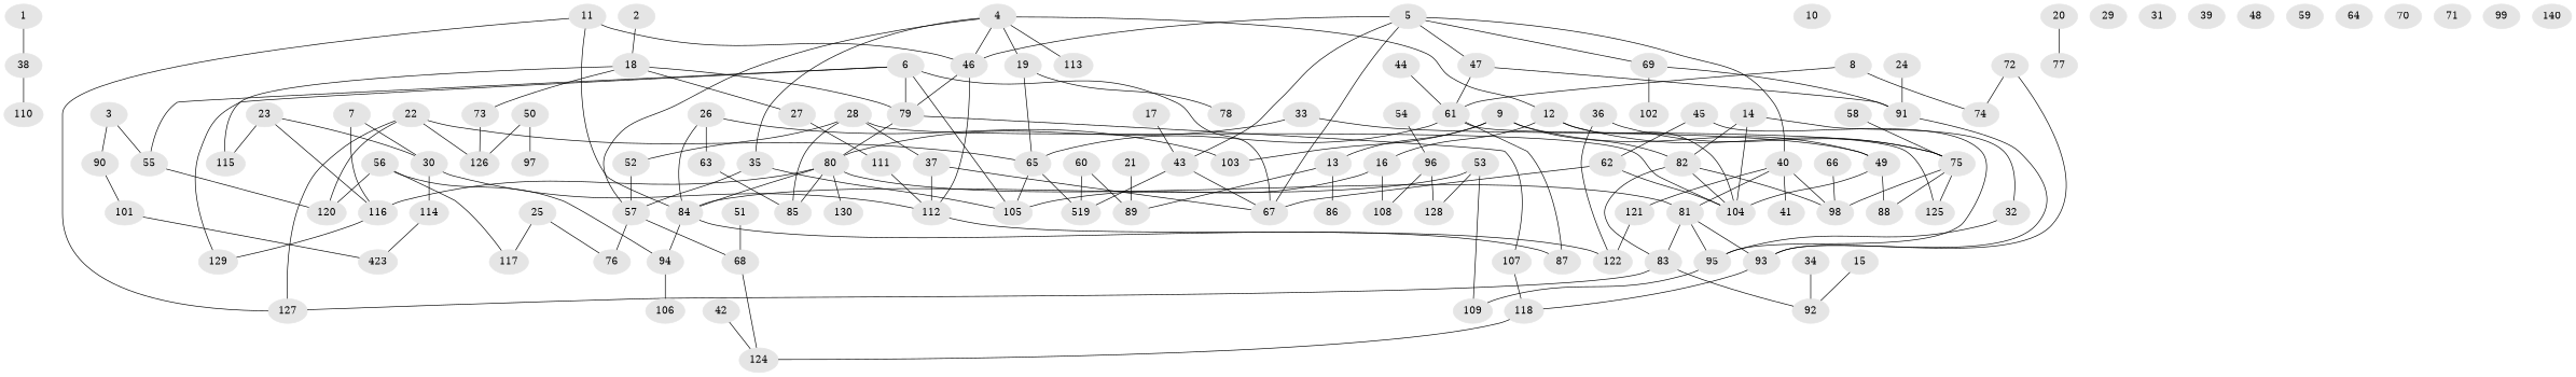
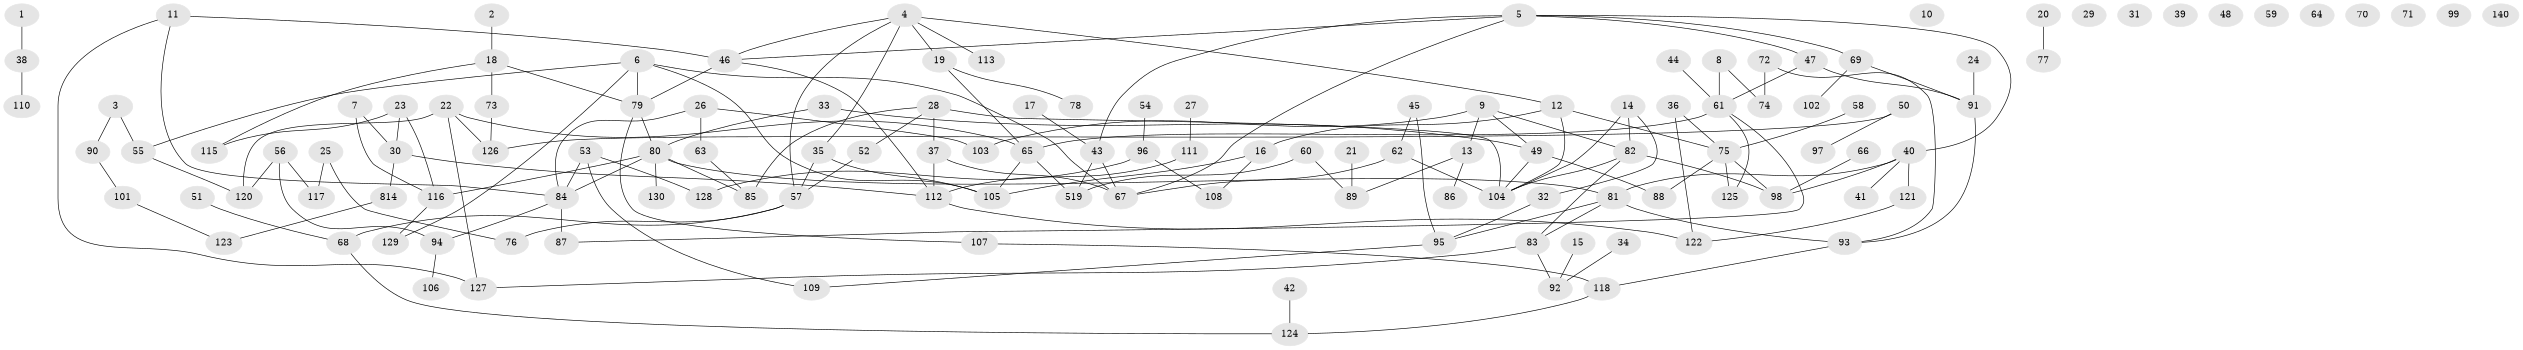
  graph {
    node [color=gray90 style=filled]
    1
    38
    110
    2
    18
    79
    27
    73
    115
    3
    55
    90
    120
    101
    4
    12
    19
    35
    46
    57
    113
    16
    75
    104
    65
    78
    105
    112
    76
    68
    5
    40
    43
    47
    67
    69
    41
    81
    98
    121
    n41 [label=519]
    61
    91
    102
    6
    129
    80
    107
    7
    30
    116
-   114
+   114 [label=814]
    8
    74
    87
    125
    9
    13
    49
    82
    103
    86
    89
    88
    83
    10
    11
    84
    127
    94
    108
    14
    32
    95
    15
    92
    17
    111
    126
    20
    77
    21
    22
    23
    24
    93
    25
    117
    26
    63
    85
    28
    37
    52
    29
    122
-   123 [label=423]
+   123
    31
    109
    33
    130
    34
    36
    39
    42
    124
    44
    45
    62
    48
    50
    97
    51
    53
    128
    54
    96
    56
    106
    58
    59
    60
    64
    66
    70
    71
    72
    118
    99
    n130 [label=140]
    1 -- 38
    38 -- 110
    2 -- 18
    18 -- 79
-   18 -- 27
    18 -- 73
    18 -- 115
    79 -- 80
    79 -- 107
    27 -- 111
    73 -- 126
    3 -- 55
    3 -- 90
    55 -- 120
    90 -- 101
    101 -- 123
    4 -- 12
    4 -- 19
    4 -- 35
    4 -- 46
    4 -- 57
    4 -- 113
    12 -- 16
    12 -- 75
    12 -- 104
    19 -- 65
    19 -- 78
    35 -- 57
    35 -- 105
    46 -- 79
    46 -- 112
    57 -- 76
    57 -- 68
    16 -- 105
    16 -- 108
    75 -- 98
    75 -- 125
    75 -- 88
    65 -- 105
    65 -- n41
    112 -- 122
    68 -- 124
    5 -- 46
    5 -- 40
    5 -- 43
    5 -- 47
    5 -- 67
    5 -- 69
    40 -- 41
    40 -- 81
    40 -- 98
    40 -- 121
    43 -- 67
    43 -- n41
    47 -- 61
    47 -- 91
    69 -- 91
    69 -- 102
    81 -- 83
    81 -- 95
    81 -- 93
    121 -- 122
    61 -- 65
    61 -- 87
    61 -- 125
    91 -- 93
    6 -- 79
    6 -- 55
    6 -- 105
    6 -- 67
    6 -- 129
    80 -- 81
    80 -- 116
    80 -- 84
    80 -- 85
    80 -- 130
    107 -- 118
    7 -- 30
    7 -- 116
    30 -- 112
    30 -- 114
    116 -- 129
    114 -- 123
    8 -- 61
    8 -- 74
    9 -- 13
    9 -- 49
    9 -- 82
    9 -- 103
    13 -- 86
    13 -- 89
    49 -- 104
    49 -- 88
    82 -- 104
    82 -- 98
    82 -- 83
    83 -- 127
    83 -- 92
    11 -- 46
    11 -- 84
    11 -- 127
    84 -- 87
    84 -- 94
    94 -- 106
    14 -- 104
    14 -- 82
    14 -- 32
    32 -- 95
    95 -- 109
    15 -- 92
    17 -- 43
    111 -- 112
    20 -- 77
    21 -- 89
    22 -- 120
    22 -- 65
    22 -- 127
    22 -- 126
    23 -- 115
    23 -- 30
    23 -- 116
    24 -- 91
    93 -- 118
    25 -- 76
    25 -- 117
    26 -- 103
    26 -- 84
    26 -- 63
    63 -- 85
    28 -- 104
    28 -- 85
    28 -- 37
    28 -- 52
    37 -- 112
    37 -- 67
    52 -- 57
    33 -- 80
    33 -- 49
    34 -- 92
    36 -- 75
    36 -- 122
    42 -- 124
    44 -- 61
    45 -- 95
    45 -- 62
    62 -- 104
    62 -- 67
    50 -- 126
    50 -- 97
    51 -- 68
    53 -- 84
    53 -- 109
    53 -- 128
    54 -- 96
    96 -- 108
    96 -- 128
    56 -- 120
    56 -- 94
    56 -- 117
    58 -- 75
    60 -- n41
    60 -- 89
    66 -- 98
    72 -- 74
    72 -- 93
    118 -- 124
  }
